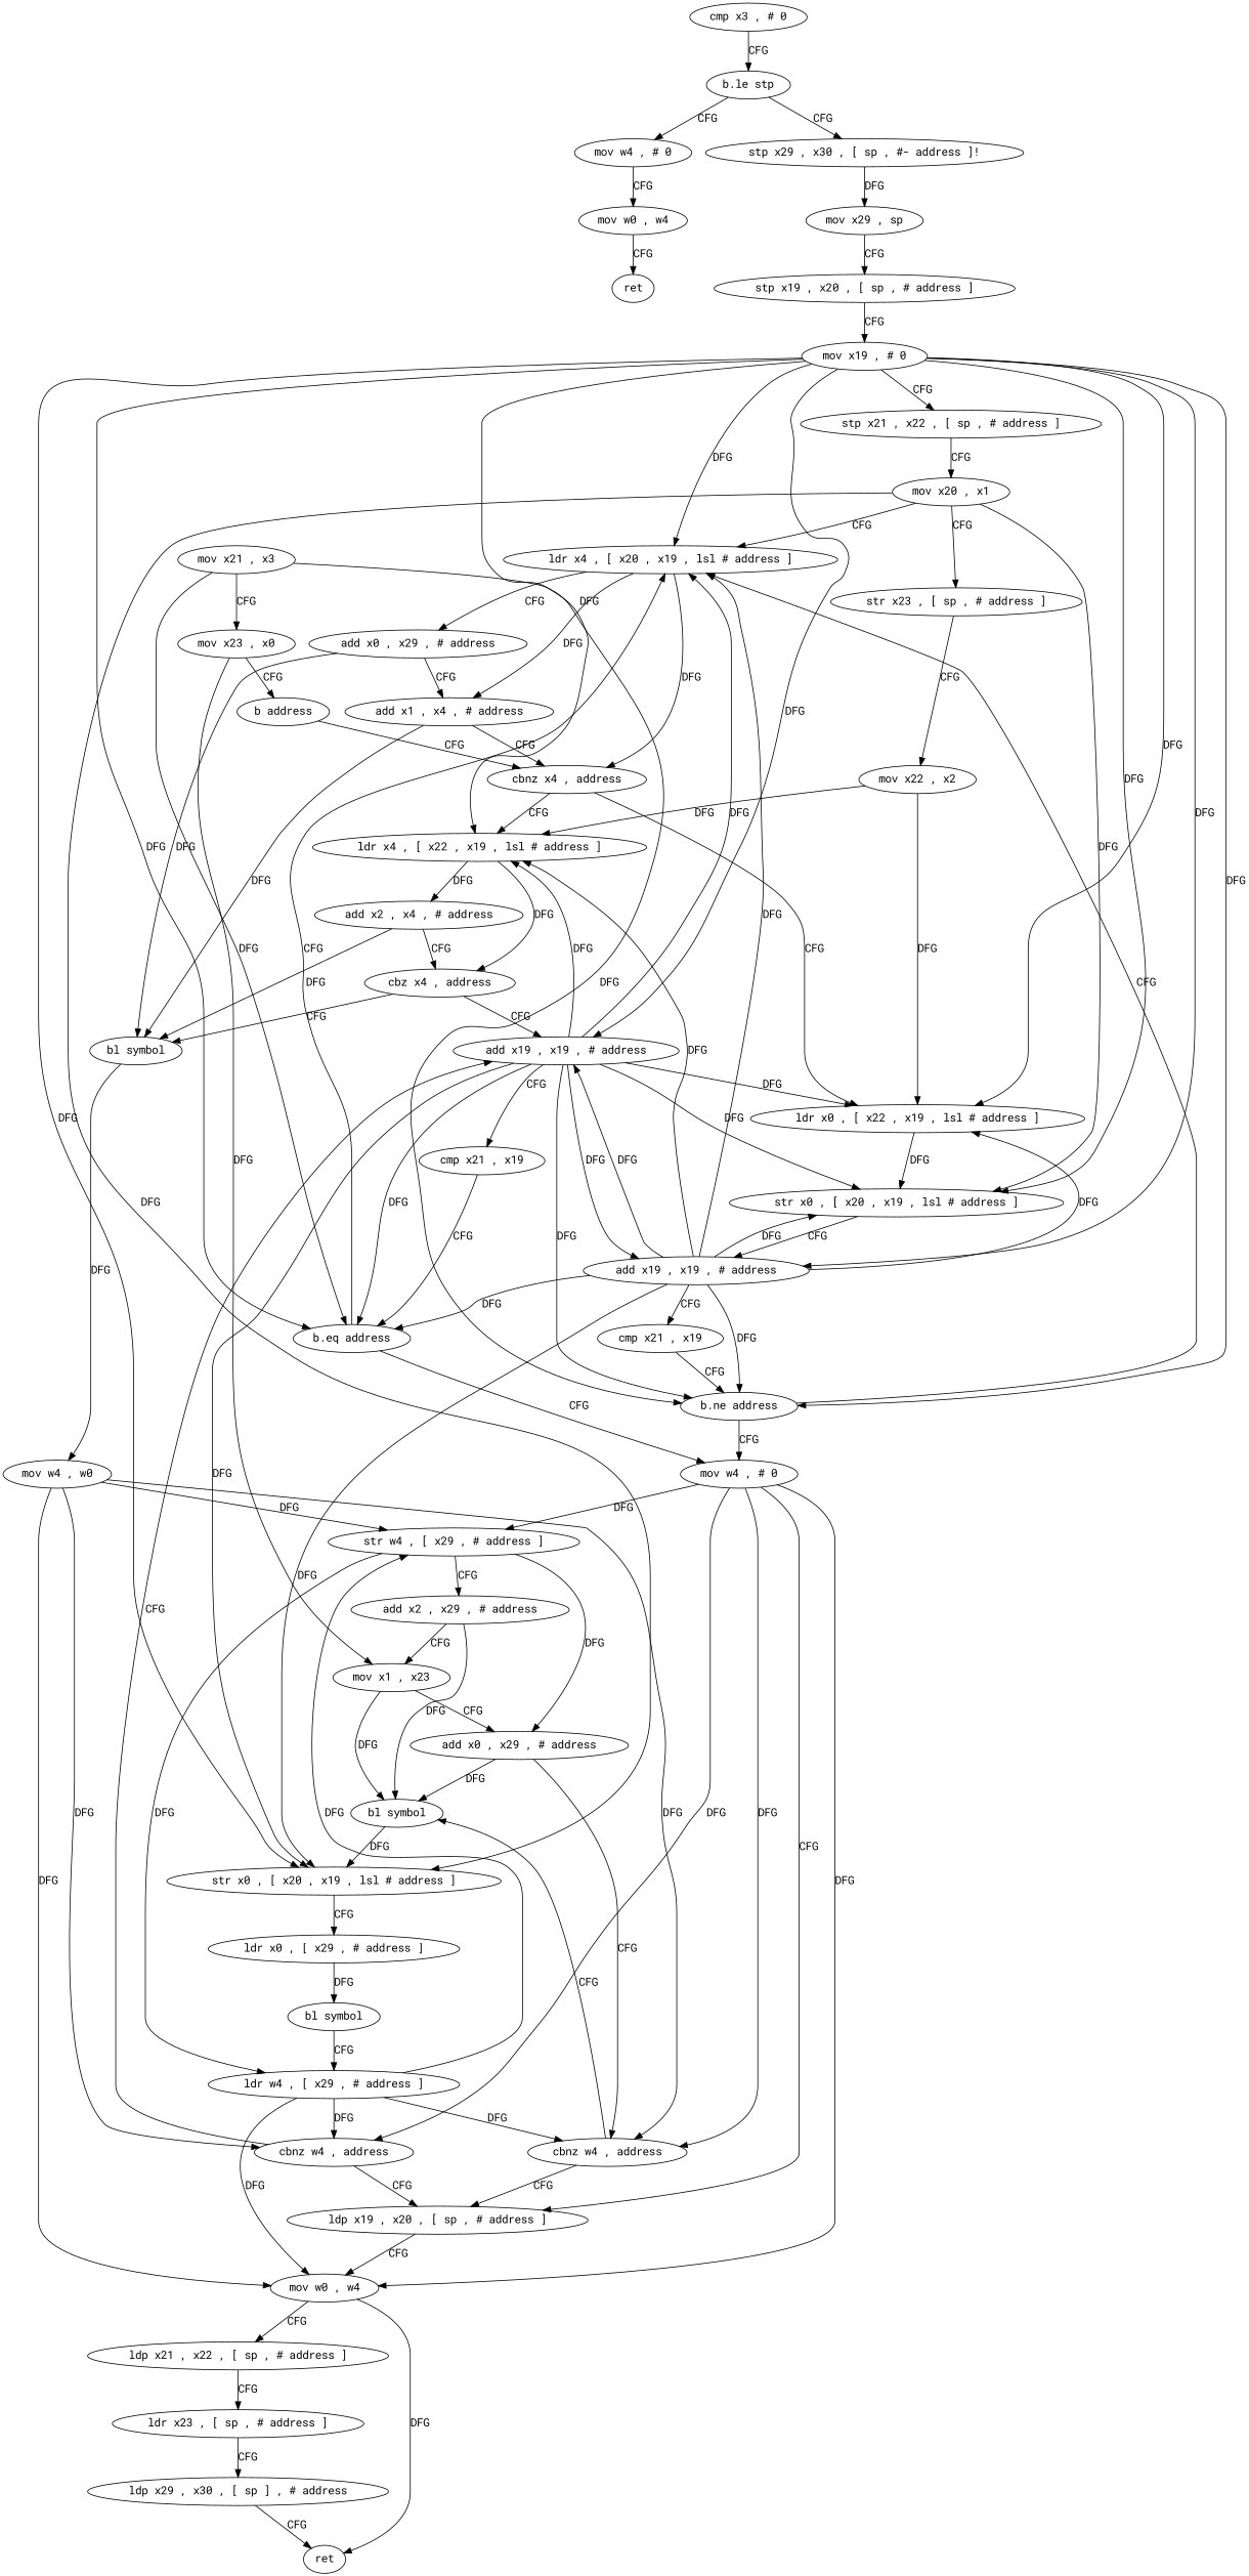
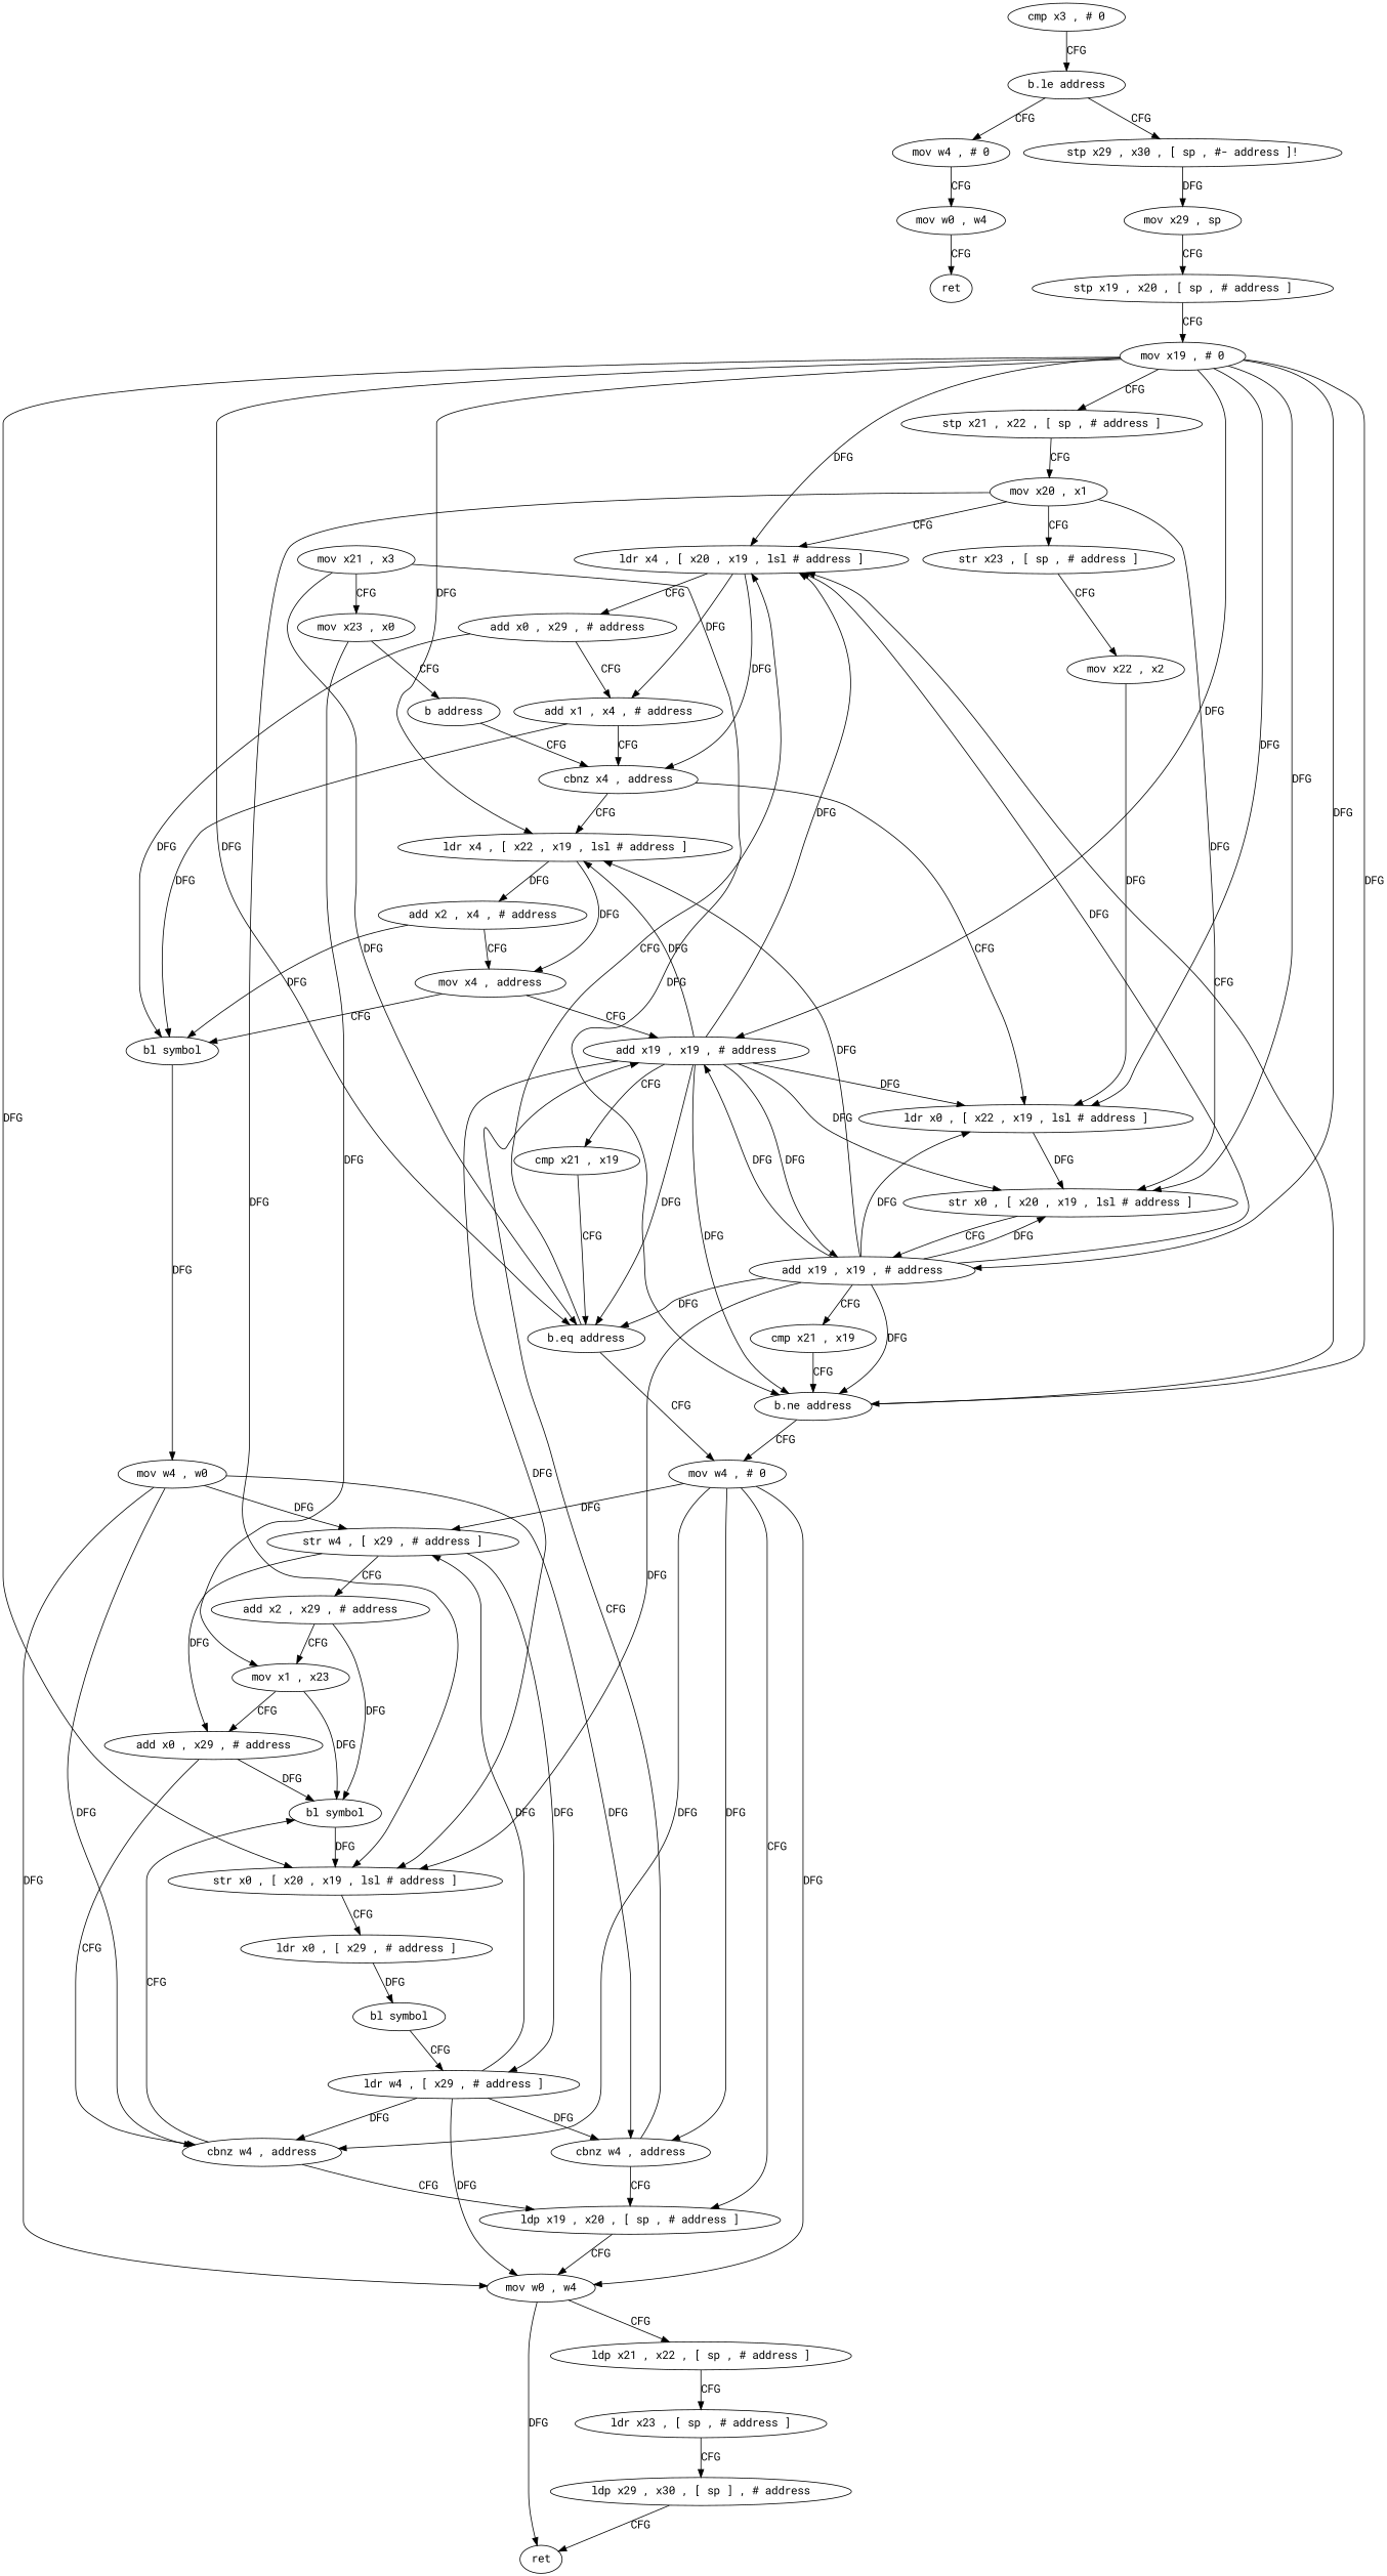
  digraph {
    fontname="Roboto Mono"
    node [fontname="Roboto Mono"]
    edge [fontname="Roboto Mono"]
    n1 [label="cmp x3 , # 0"]
-   n2 [label="b.le stp"]
+   n2 [label="b.le address"]
    n3 [label="mov w4 , # 0"]
    n4 [label="stp x29 , x30 , [ sp , #- address ]!"]
    n5 [label="mov w0 , w4"]
    n6 [label="mov x29 , sp"]
    n7 [label=ret]
    n8 [label="stp x19 , x20 , [ sp , # address ]"]
    n9 [label="mov x19 , # 0"]
    n10 [label="stp x21 , x22 , [ sp , # address ]"]
    n11 [label="ldr x4 , [ x20 , x19 , lsl # address ]"]
    n12 [label="ldr x4 , [ x22 , x19 , lsl # address ]"]
    n13 [label="ldr x0 , [ x22 , x19 , lsl # address ]"]
    n14 [label="add x19 , x19 , # address"]
    n15 [label="str x0 , [ x20 , x19 , lsl # address ]"]
    n16 [label="add x19 , x19 , # address"]
    n17 [label="b.ne address"]
    n18 [label="b.eq address"]
    n19 [label="str x0 , [ x20 , x19 , lsl # address ]"]
    n20 [label="mov x20 , x1"]
    n21 [label="add x0 , x29 , # address"]
    n22 [label="add x1 , x4 , # address"]
    n23 [label="cbnz x4 , address"]
    n24 [label="add x2 , x4 , # address"]
-   n25 [label="cbz x4 , address"]
+   n25 [label="mov x4 , address"]
    n26 [label="cmp x21 , x19"]
    n27 [label="cmp x21 , x19"]
    n28 [label="mov w4 , # 0"]
    n29 [label="ldr x0 , [ x29 , # address ]"]
    n30 [label="str x23 , [ sp , # address ]"]
    n31 [label="mov x22 , x2"]
    n32 [label="mov x21 , x3"]
    n33 [label="mov x23 , x0"]
    n34 [label="b address"]
    n35 [label="mov x1 , x23"]
    n36 [label="add x0 , x29 , # address"]
    n37 [label="bl symbol"]
    n38 [label="bl symbol"]
    n39 [label="mov w4 , w0"]
    n40 [label="str w4 , [ x29 , # address ]"]
    n41 [label="cbnz w4 , address"]
    n42 [label="mov w0 , w4"]
    n43 [label="cbnz w4 , address"]
    n44 [label="ldp x19 , x20 , [ sp , # address ]"]
    n45 [label="add x2 , x29 , # address"]
    n46 [label="ldr w4 , [ x29 , # address ]"]
    n47 [label="ldp x21 , x22 , [ sp , # address ]"]
    n48 [label=ret]
    n49 [label="ldr x23 , [ sp , # address ]"]
    n50 [label="ldp x29 , x30 , [ sp ] , # address"]
    n51 [label="bl symbol"]
    n1 -> n2 [label=CFG]
    n2 -> n3 [label=CFG]
    n2 -> n4 [label=CFG]
    n3 -> n5 [label=CFG]
    n4 -> n6 [label=DFG]
    n5 -> n7 [label=CFG]
    n6 -> n8 [label=CFG]
    n8 -> n9 [label=CFG]
    n9 -> n10 [label=CFG]
    n9 -> n11 [label=DFG]
    n9 -> n12 [label=DFG]
    n9 -> n13 [label=DFG]
    n9 -> n14 [label=DFG]
    n9 -> n15 [label=DFG]
    n9 -> n16 [label=DFG]
    n9 -> n17 [label=DFG]
    n9 -> n18 [label=DFG]
    n9 -> n19 [label=DFG]
    n10 -> n20 [label=CFG]
    n11 -> n21 [label=CFG]
    n11 -> n22 [label=DFG]
    n11 -> n23 [label=DFG]
    n12 -> n24 [label=DFG]
    n12 -> n25 [label=DFG]
    n13 -> n15 [label=DFG]
    n14 -> n11 [label=DFG]
    n14 -> n12 [label=DFG]
    n14 -> n13 [label=DFG]
    n14 -> n15 [label=DFG]
    n14 -> n16 [label=DFG]
    n14 -> n17 [label=DFG]
    n14 -> n18 [label=DFG]
    n14 -> n19 [label=DFG]
    n14 -> n26 [label=CFG]
    n15 -> n16 [label=CFG]
    n16 -> n11 [label=DFG]
    n16 -> n12 [label=DFG]
    n16 -> n13 [label=DFG]
    n16 -> n14 [label=DFG]
    n16 -> n15 [label=DFG]
    n16 -> n17 [label=DFG]
    n16 -> n18 [label=DFG]
    n16 -> n19 [label=DFG]
    n16 -> n27 [label=CFG]
    n17 -> n11 [label=CFG]
    n17 -> n28 [label=CFG]
    n18 -> n11 [label=CFG]
    n18 -> n28 [label=CFG]
    n19 -> n29 [label=CFG]
    n20 -> n11 [label=CFG]
    n20 -> n15 [label=DFG]
    n20 -> n19 [label=DFG]
    n20 -> n30 [label=CFG]
    n21 -> n22 [label=CFG]
    n21 -> n38 [label=DFG]
    n22 -> n23 [label=CFG]
    n22 -> n38 [label=DFG]
    n23 -> n12 [label=CFG]
    n23 -> n13 [label=CFG]
    n24 -> n25 [label=CFG]
    n24 -> n38 [label=DFG]
    n25 -> n14 [label=CFG]
    n25 -> n38 [label=CFG]
    n26 -> n18 [label=CFG]
    n27 -> n17 [label=CFG]
    n28 -> n40 [label=DFG]
    n28 -> n41 [label=DFG]
    n28 -> n42 [label=DFG]
    n28 -> n43 [label=DFG]
    n28 -> n44 [label=CFG]
    n29 -> n51 [label=DFG]
    n30 -> n31 [label=CFG]
-   n31 -> n12 [label=DFG]
    n31 -> n13 [label=DFG]
    n32 -> n17 [label=DFG]
    n32 -> n18 [label=DFG]
    n32 -> n33 [label=CFG]
    n33 -> n34 [label=CFG]
    n33 -> n35 [label=DFG]
    n34 -> n23 [label=CFG]
    n35 -> n36 [label=CFG]
    n35 -> n37 [label=DFG]
    n36 -> n37 [label=DFG]
    n36 -> n41 [label=CFG]
    n37 -> n19 [label=DFG]
    n38 -> n39 [label=DFG]
    n39 -> n40 [label=DFG]
    n39 -> n41 [label=DFG]
    n39 -> n42 [label=DFG]
    n39 -> n43 [label=DFG]
    n40 -> n36 [label=DFG]
    n40 -> n45 [label=CFG]
    n40 -> n46 [label=DFG]
    n41 -> n37 [label=CFG]
    n41 -> n44 [label=CFG]
    n42 -> n47 [label=CFG]
    n42 -> n48 [label=DFG]
    n43 -> n14 [label=CFG]
    n43 -> n44 [label=CFG]
    n44 -> n42 [label=CFG]
    n45 -> n35 [label=CFG]
    n45 -> n37 [label=DFG]
    n46 -> n40 [label=DFG]
    n46 -> n41 [label=DFG]
    n46 -> n42 [label=DFG]
    n46 -> n43 [label=DFG]
    n47 -> n49 [label=CFG]
    n49 -> n50 [label=CFG]
    n50 -> n48 [label=CFG]
    n51 -> n46 [label=CFG]
  }
